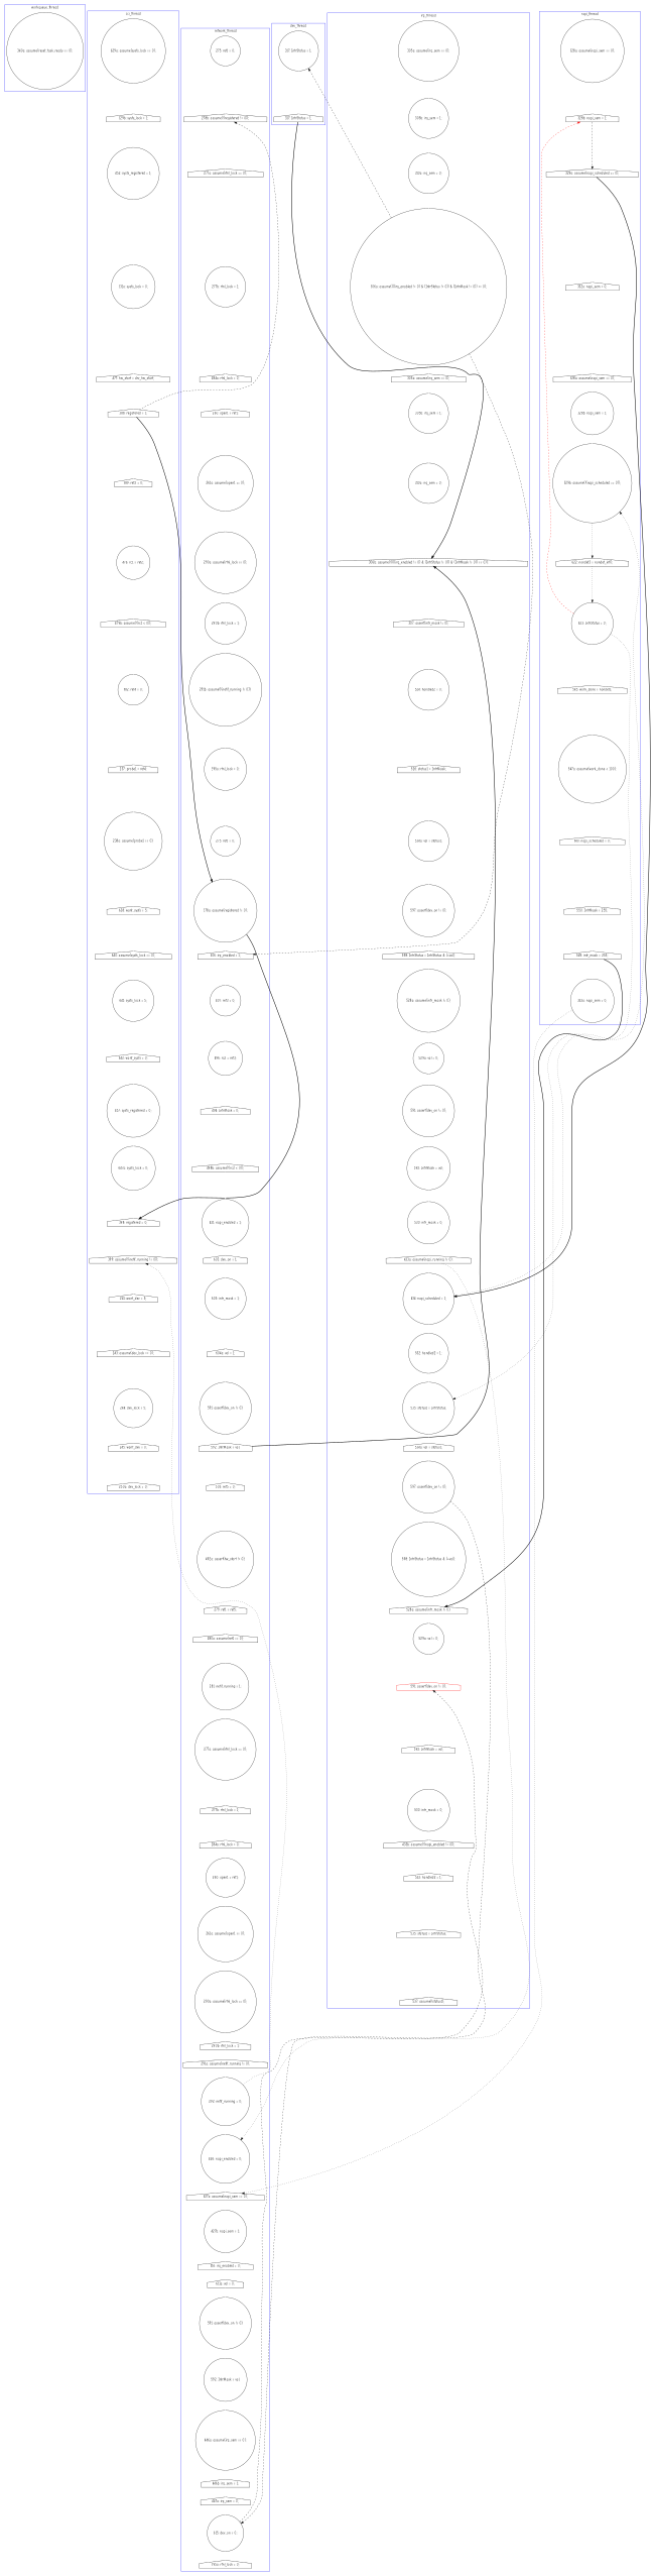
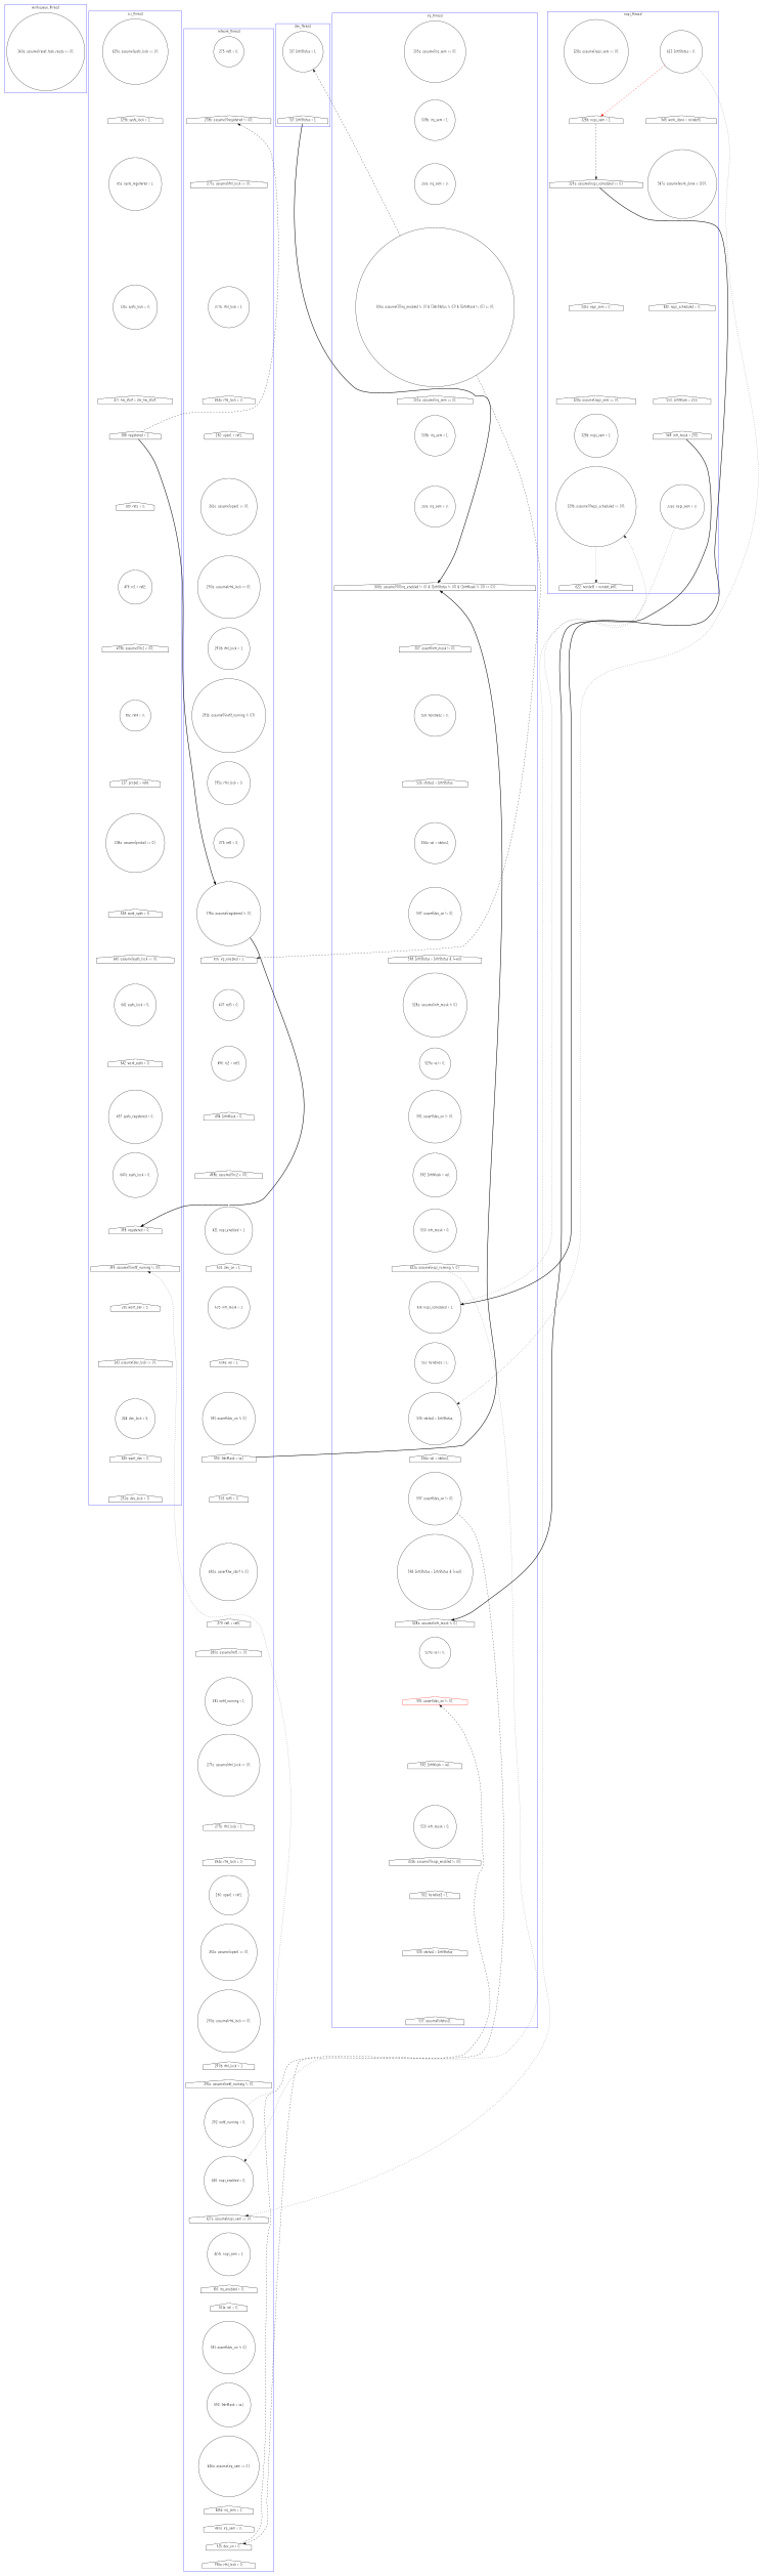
  digraph {
    fontname="Comic Neue"
    node [fontname="Comic Neue" shape=circle]
    edge [color=white fontname="Comic Neue" style=solid]
    n1 [label="340a: assume(reset_task_ready == 0);"]
    n2 [label="622: nondet3 = nondet_int();" shape=house]
    n3 [label="623: IntrStatus = 0;"]
    n4 [label="328b: napi_sem = 1;" shape=house]
    n5 [label="440: napi_scheduled = 0;" shape=house]
    n6 [label="550: IntrMask = 255;" shape=house]
    n7 [label="329a: assume(napi_scheduled == 0);" shape=house]
    n8 [label="332a: napi_sem = 0;" shape=house]
    n9 [label="328a: assume(napi_sem == 0);" shape=house]
    n10 [label="547a: assume(work_done < 100);"]
    n11 [label="328b: napi_sem = 1;"]
    n12 [label="332a: napi_sem = 0;"]
    n13 [label="549: intr_mask = 255;" shape=house]
    n14 [label="328a: assume(napi_sem == 0);"]
    n15 [label="329b: assume(!(napi_scheduled == 0));"]
    n16 [label="545: work_done = nondet3;" shape=house]
    n17 [label="317: IntrStatus = 1;" shape=house]
    n18 [label="317: IntrStatus = 1;"]
-   n19 [label="615: dev_on = 0;"]
+   n19 [label="615: dev_on = 0;" shape=house]
    n20 [label="292: netif_running = 0;"]
    n21 [label="426: napi_enabled = 0;"]
    n22 [label="406: irq_enabled = 1;" shape=house]
    n23 [label="604a: val = 1;" shape=house]
    n24 [label="591: assert(dev_on != 0);"]
    n25 [label="427a: assume(napi_sem == 0);" shape=house]
    n26 [label="407: ret3 = 0;"]
    n27 [label="261a: assume(open1 == 0);"]
    n28 [label="290a: assume(rtnl_lock == 0);"]
    n29 [label="416: irq_enabled = 0;" shape=house]
    n30 [label="611a: val = 0;" shape=house]
    n31 [label="446b: irq_sem = 1;" shape=house]
    n32 [label="447a: irq_sem = 0;" shape=house]
    n33 [label="591: assert(dev_on != 0);"]
    n34 [label="291a: assume(netif_running != 0);" shape=house]
    n35 [label="278a: assume(registered != 0);"]
    n36 [label="494: IntrMask = 0;" shape=house]
    n37 [label="498b: assume(!(rc2 < 0));" shape=house]
    n38 [label="275: ret1 = 0;"]
    n39 [label="278b: assume(!(registered != 0));" shape=house]
    n40 [label="261a: assume(open1 == 0);"]
    n41 [label="290a: assume(rtnl_lock == 0);"]
    n42 [label="290b: rtnl_lock = 1;" shape=house]
    n43 [label="421: napi_enabled = 1;"]
    n44 [label="279: ret1 = ret5;" shape=house]
    n45 [label="280a: assume(ret1 == 0);" shape=house]
    n46 [label="295a: rtnl_lock = 0;" shape=house]
    n47 [label="427b: napi_sem = 1;"]
    n48 [label="260: open1 = ret1;" shape=house]
    n49 [label="446a: assume(irq_sem == 0);"]
    n50 [label="277a: assume(rtnl_lock == 0);" shape=house]
    n51 [label="277b: rtnl_lock = 1;"]
    n52 [label="275: ret1 = 0;"]
    n53 [label="284a: rtnl_lock = 0;" shape=house]
    n54 [label="260: open1 = ret1;"]
    n55 [label="291b: assume(!(netif_running != 0));"]
    n56 [label="295a: rtnl_lock = 0;"]
    n57 [label="503: ret5 = 0;" shape=house]
    n58 [label="492a: assert(hw_start != 0);"]
    n59 [label="281: netif_running = 1;"]
    n60 [label="277b: rtnl_lock = 1;" shape=house]
    n61 [label="496: rc2 = ret3;"]
    n62 [label="290b: rtnl_lock = 1;"]
    n63 [label="603: dev_on = 1;" shape=house]
    n64 [label="284a: rtnl_lock = 0;" shape=house]
    n65 [label="592: IntrMask = val;"]
    n66 [label="592: IntrMask = val;" shape=house]
    n67 [label="277a: assume(rtnl_lock == 0);"]
    n68 [label="605: intr_mask = 1;"]
    n69 [label="591: assert(dev_on != 0);"]
    n70 [label="592: IntrMask = val;"]
    n71 [color=red label="591: assert(dev_on != 0);" shape=house]
    n72 [label="592: IntrMask = val;" shape=house]
    n73 [label="306a: assume((((irq_enabled != 0) & (IntrStatus != 0)) & (IntrMask != 0)) == 0);"]
    n74 [label="310a: irq_sem = 0;"]
    n75 [label="306b: assume(!((((irq_enabled != 0) & (IntrStatus != 0)) & (IntrMask != 0)) == 0));" shape=house]
    n76 [label="534a: val = status1;" shape=house]
    n77 [label="597: assert(dev_on != 0);"]
    n78 [label="597: assert(dev_on != 0);"]
    n79 [label="598: IntrStatus = IntrStatus & (~val);" shape=house]
    n80 [label="530: intr_mask = 0;"]
    n81 [label="433a: assume(napi_running != 0);" shape=house]
    n82 [label="434: napi_scheduled = 1;"]
    n83 [label="532: handled2 = 1;"]
    n84 [label="528a: assume(intr_mask != 0);"]
    n85 [label="535: status1 = IntrStatus;"]
    n86 [label="598: IntrStatus = IntrStatus & (~val);"]
    n87 [label="528a: assume(intr_mask != 0);" shape=house]
    n88 [label="532: handled2 = 1;" shape=house]
    n89 [label="535: status1 = IntrStatus;" shape=house]
    n90 [label="530: intr_mask = 0;"]
    n91 [label="433b: assume(!(napi_enabled != 0));" shape=house]
    n92 [label="307: assert(intr_mask != 0);" shape=house]
    n93 [label="305a: assume(irq_sem == 0);" shape=house]
    n94 [label="524: handled2 = 0;"]
    n95 [label="529a: val = 0;"]
    n96 [label="537: assume(!status1);" shape=house]
    n97 [label="305a: assume(irq_sem == 0);"]
    n98 [label="305b: irq_sem = 1;"]
    n99 [label="534a: val = status1;"]
-   n100 [label="526: status1 = IntrMask;" shape=house]
+   n100 [label="526: status1 = IntrStatus;" shape=house]
    n101 [label="529a: val = 0;"]
    n102 [label="310a: irq_sem = 0;"]
    n103 [label="305b: irq_sem = 1;"]
    n104 [label="388: registered = 1;" shape=house]
    n105 [label="389: ret2 = 0;" shape=house]
    n106 [label="638: want_sysfs = 5;" shape=house]
    n107 [label="640: assume(sysfs_lock == 0);" shape=house]
    n108 [label="629b: sysfs_lock = 1;" shape=house]
    n109 [label="452: sysfs_registered = 1;"]
    n110 [label="399: assume(!(netif_running != 0));" shape=house]
    n111 [label="647a: sysfs_lock = 0;"]
    n112 [label="398: registered = 0;" shape=house]
    n113 [label="641: sysfs_lock = 5;"]
    n114 [label="243: assume(dev_lock == 0);" shape=house]
    n115 [label="244: dev_lock = 5;"]
    n116 [label="631a: sysfs_lock = 0;"]
    n117 [label="476: rc1 = ret2;"]
    n118 [label="479b: assume(!(rc1 < 0));" shape=house]
    n119 [label="237: probe1 = ret4;" shape=house]
    n120 [label="238a: assume(probe1 == 0);"]
    n121 [label="629a: assume(sysfs_lock == 0);"]
    n122 [label="245: want_dev = 0;" shape=house]
    n123 [label="241: want_dev = 5;" shape=house]
    n124 [label="642: want_sysfs = 0;" shape=house]
    n125 [label="457: sysfs_registered = 0;"]
    n126 [label="477: hw_start = drv_hw_start;" shape=house]
    n127 [label="482: ret4 = 0;"]
    n128 [label="250a: dev_lock = 0;" shape=house]
    subgraph cluster_1 {
      color=blue
      label=workqueue_thread
      n1
    }
    subgraph cluster_2 {
      color=blue
      label=napi_thread
      n2
      n3
      n4
      n5
      n6
      n7
      n8
      n9
      n10
      n11
      n12
      n13
      n14
      n15
      n16
    }
    subgraph cluster_3 {
      color=blue
      label=dev_thread
      n17
      n18
    }
    subgraph cluster_4 {
      color=blue
      label=network_thread
      n19
      n20
      n21
      n22
      n23
      n24
      n25
      n26
      n27
      n28
      n29
      n30
      n31
      n32
      n33
      n34
      n35
      n36
      n37
      n38
      n39
      n40
      n41
      n42
      n43
      n44
      n45
      n46
      n47
      n48
      n49
      n50
      n51
      n52
      n53
      n54
      n55
      n56
      n57
      n58
      n59
      n60
      n61
      n62
      n63
      n64
      n65
      n66
      n67
      n68
    }
    subgraph cluster_5 {
      color=blue
      label=irq_thread
      n69
      n70
      n71
      n72
      n73
      n74
      n75
      n76
      n77
      n78
      n79
      n80
      n81
      n82
      n83
      n84
      n85
      n86
      n87
      n88
      n89
      n90
      n91
      n92
      n93
      n94
      n95
      n96
      n97
      n98
      n99
      n100
      n101
      n102
      n103
    }
    subgraph cluster_6 {
      color=blue
      label=pci_thread
      n104
      n105
      n106
      n107
      n108
      n109
      n110
      n111
      n112
      n113
      n114
      n115
      n116
      n117
      n118
      n119
      n120
      n121
      n122
      n123
      n124
      n125
      n126
      n127
      n128
    }
-   n2 -> n3 [color=black style=dotted]
    n3 -> n4 [color=red constraint=false style=dashed]
    n3 -> n16
    n3 -> n85 [color=black constraint=false style=dotted]
    n4 -> n7 [color=black style=dashed]
    n5 -> n6
    n6 -> n13
    n7 -> n8
    n7 -> n82 [color=black constraint=false style=bold]
    n8 -> n9
    n9 -> n11
    n10 -> n5
    n11 -> n15
    n12 -> n25 [color=black constraint=false style=dotted]
    n13 -> n12
    n13 -> n87 [color=black constraint=false style=bold]
    n14 -> n4
    n15 -> n2 [color=black style=dotted]
    n16 -> n10
    n17 -> n75 [color=black constraint=false style=bold]
    n18 -> n17
    n19 -> n46
    n19 -> n71 [color=black constraint=false style=dashed]
    n20 -> n21
    n20 -> n110 [color=black constraint=false style=dotted]
    n21 -> n25
    n22 -> n26
    n23 -> n24
    n24 -> n66
    n25 -> n47
    n26 -> n61
    n27 -> n28
    n28 -> n42
    n29 -> n30
    n30 -> n33
    n31 -> n32
    n32 -> n19
    n33 -> n65
    n34 -> n20
    n35 -> n22
    n35 -> n112 [color=black constraint=false style=bold]
    n36 -> n37
    n37 -> n43
    n38 -> n39
    n39 -> n50
    n40 -> n41
    n41 -> n62
    n42 -> n34
    n43 -> n63
    n44 -> n45
    n45 -> n59
    n47 -> n29
    n48 -> n40
    n49 -> n31
    n50 -> n51
    n51 -> n64
    n52 -> n35
    n53 -> n54
    n54 -> n27
    n55 -> n56
    n56 -> n52
    n57 -> n58
    n58 -> n44
    n59 -> n67
    n60 -> n53
    n61 -> n36
    n62 -> n55
    n63 -> n68
    n64 -> n48
    n65 -> n49
    n66 -> n57
    n66 -> n75 [color=black constraint=false style=bold]
    n67 -> n60
    n68 -> n23
    n69 -> n70
    n70 -> n80
    n71 -> n72
    n72 -> n90
    n73 -> n18 [color=black constraint=false style=dashed]
    n73 -> n22 [color=black constraint=false style=dashed]
    n73 -> n93
    n74 -> n75
    n75 -> n92
    n76 -> n77
    n77 -> n19 [color=black constraint=false style=dashed]
    n77 -> n86
    n78 -> n79
    n79 -> n84
    n80 -> n81
    n81 -> n21 [color=black constraint=false style=dotted]
    n81 -> n82
    n82 -> n15 [color=black constraint=false style=dotted]
    n82 -> n83
    n83 -> n85
    n84 -> n101
    n85 -> n76
    n86 -> n87
    n87 -> n95
    n88 -> n89
    n89 -> n96
    n90 -> n91
    n91 -> n88
    n92 -> n94
    n93 -> n103
    n94 -> n100
    n95 -> n71
    n97 -> n98
    n98 -> n102
    n99 -> n78
    n100 -> n99
    n101 -> n69
    n102 -> n73
    n103 -> n74
    n104 -> n35 [color=black constraint=false style=bold]
    n104 -> n39 [color=black constraint=false style=dashed]
    n104 -> n105
    n105 -> n117
    n106 -> n107
    n107 -> n113
    n108 -> n109
    n109 -> n116
    n110 -> n123
    n111 -> n112
    n112 -> n110
    n113 -> n124
    n114 -> n115
    n115 -> n122
    n116 -> n126
    n117 -> n118
    n118 -> n127
    n119 -> n120
    n120 -> n106
    n121 -> n108
    n122 -> n128
    n123 -> n114
    n124 -> n125
    n125 -> n111
    n126 -> n104
    n127 -> n119
  }
